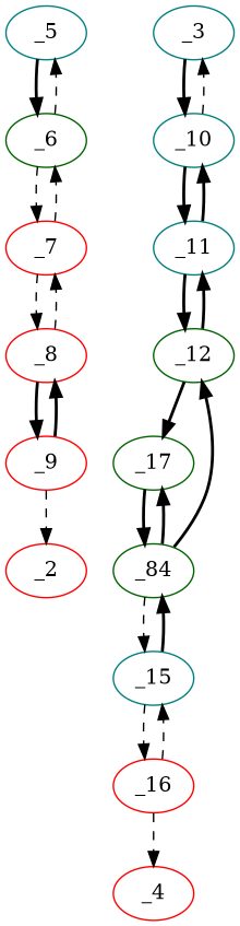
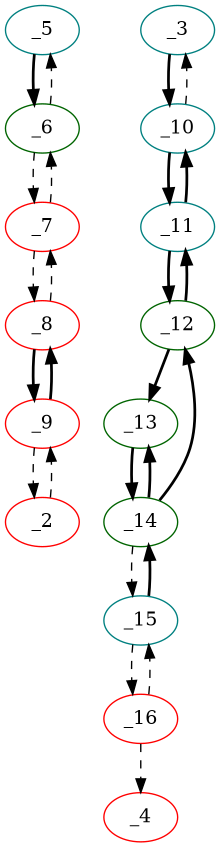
  digraph {
    node [color=red]
    edge [angle=2.736701 orient=0.393919 style=bold]
    _5 [color=teal x=95.000000 y=112.000000]
    _6 [color=darkgreen x=81.000000 y=118.000000]
    _7 [x=68.000000 y=126.000000]
    _2 [x=30.000000 y=139.000000]
    _9 [x=44.000000 y=143.000000]
    _8 [x=54.000000 y=132.000000]
    _3 [color=teal x=109.000000 y=160.000000]
    _10 [color=teal x=113.000000 y=144.000000]
    _11 [color=teal x=119.000000 y=130.000000]
    _12 [color=darkgreen x=133.000000 y=136.000000]
    _4 [x=195.000000 y=175.000000]
    _16 [x=184.000000 y=166.000000]
    _15 [color=teal x=169.000000 y=161.000000]
-   _14 [color=darkgreen x=158.000000 y=152.000000 label=_84]
-   _13 [color=darkgreen x=144.000000 y=146.000000 label=_17]
+   _14 [color=darkgreen x=158.000000 y=152.000000]
+   _13 [color=darkgreen x=144.000000 y=146.000000]
    _5 -> _6
    _6 -> _5 [angle=-0.404892 orient=-0.393919 style=dashed]
    _6 -> _7 [angle=2.589938 orient=0.524097 style=dashed]
    _7 -> _6 [angle=-0.551655 orient=-0.524097 style=dashed]
    _7 -> _8 [style=dashed]
+   _2 -> _9 [angle=0.278300 orient=0.274721 style=dashed]
    _9 -> _2 [angle=-2.863293 orient=-0.274721 style=dashed]
    _9 -> _8 [angle=-0.832981 orient=-0.739940]
    _8 -> _7 [angle=-0.404892 orient=-0.393919 style=dashed]
    _8 -> _9 [angle=2.308611 orient=0.739940]
    _3 -> _10 [angle=-1.325818 orient=-0.970143]
    _10 -> _3 [angle=1.815775 orient=0.970143 style=dashed]
    _10 -> _11 [angle=-1.165905 orient=-0.919145]
    _11 -> _10 [angle=1.975688 orient=0.919145]
    _11 -> _12 [angle=0.404892]
    _12 -> _11 [angle=-2.736701 orient=-0.393919]
    _12 -> _13 [angle=0.737815 orient=0.672673]
    _16 -> _4 [angle=0.685730 orient=0.633238 style=dashed]
    _16 -> _15 [angle=-2.819842 orient=-0.316228 style=dashed]
    _15 -> _16 [angle=0.321751 orient=0.316228 style=dashed]
    _15 -> _14 [angle=-2.455863 orient=-0.633238]
    _14 -> _12 [angle=-2.403778 orient=-0.672673]
    _14 -> _15 [angle=0.685730 orient=0.633238 style=dashed]
    _14 -> _13 [angle=-2.736701 orient=-0.393919]
    _13 -> _14 [angle=0.404892]
  }
